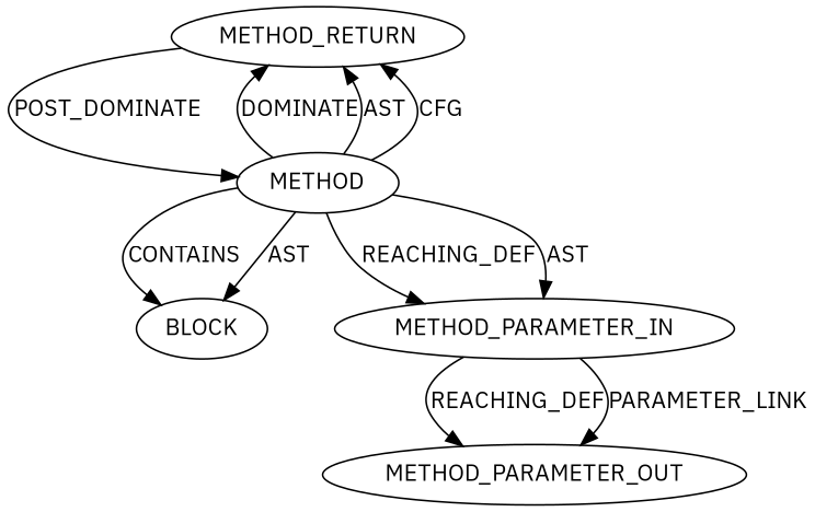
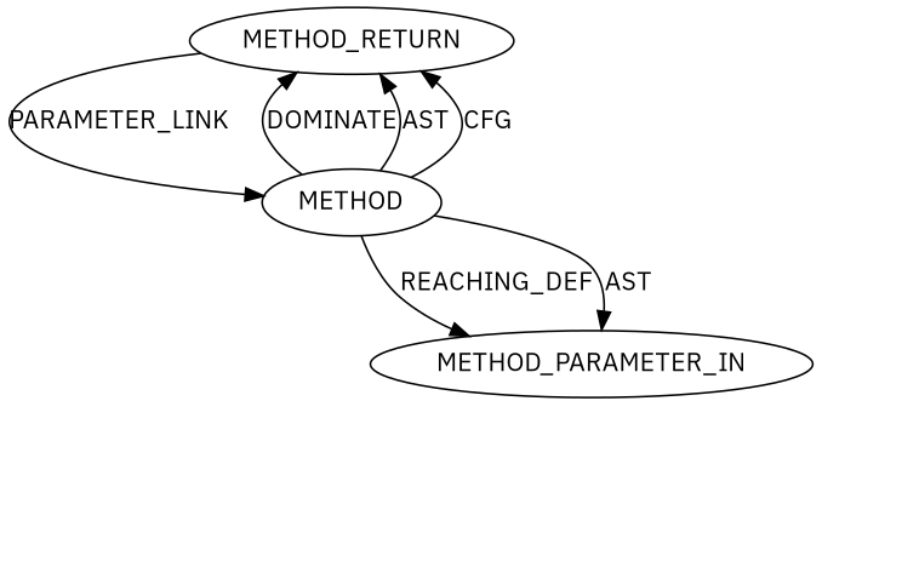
  digraph {
    fontname="IBM Plex Sans"
    node [CODE="<empty>" EVALUATION_STRATEGY=BY_VALUE ORDER=1 TYPE_FULL_NAME=ANY fontname="IBM Plex Sans"]
    edge [fontname="IBM Plex Sans"]
    n1 [CODE=RET ORDER=2 label=METHOD_RETURN]
    n2 [AST_PARENT_FULL_NAME="<global>" AST_PARENT_TYPE=NAMESPACE_BLOCK FILENAME="<empty>" FULL_NAME="<operator>.indirection" IS_EXTERNAL=true NAME="<operator>.indirection" ORDER=0 label=METHOD EVALUATION_STRATEGY="" TYPE_FULL_NAME=""]
-   n3 [ARGUMENT_INDEX=1 label=BLOCK EVALUATION_STRATEGY=""]
    n4 [CODE=p1 INDEX=1 IS_VARIADIC=false NAME=p1 label=METHOD_PARAMETER_IN]
-   n5 [CODE=p1 INDEX=1 IS_VARIADIC=false NAME=p1 label=METHOD_PARAMETER_OUT]
-   n1 -> n2 [label=POST_DOMINATE]
+   n1 -> n2 [label=PARAMETER_LINK]
    n2 -> n1 [label=DOMINATE]
    n2 -> n1 [label=AST]
    n2 -> n1 [label=CFG]
-   n2 -> n3 [label=CONTAINS]
-   n2 -> n3 [label=AST]
    n2 -> n4 [label=REACHING_DEF]
    n2 -> n4 [label=AST]
-   n4 -> n5 [VARIABLE=p1 label=REACHING_DEF]
-   n4 -> n5 [label=PARAMETER_LINK]
  }
